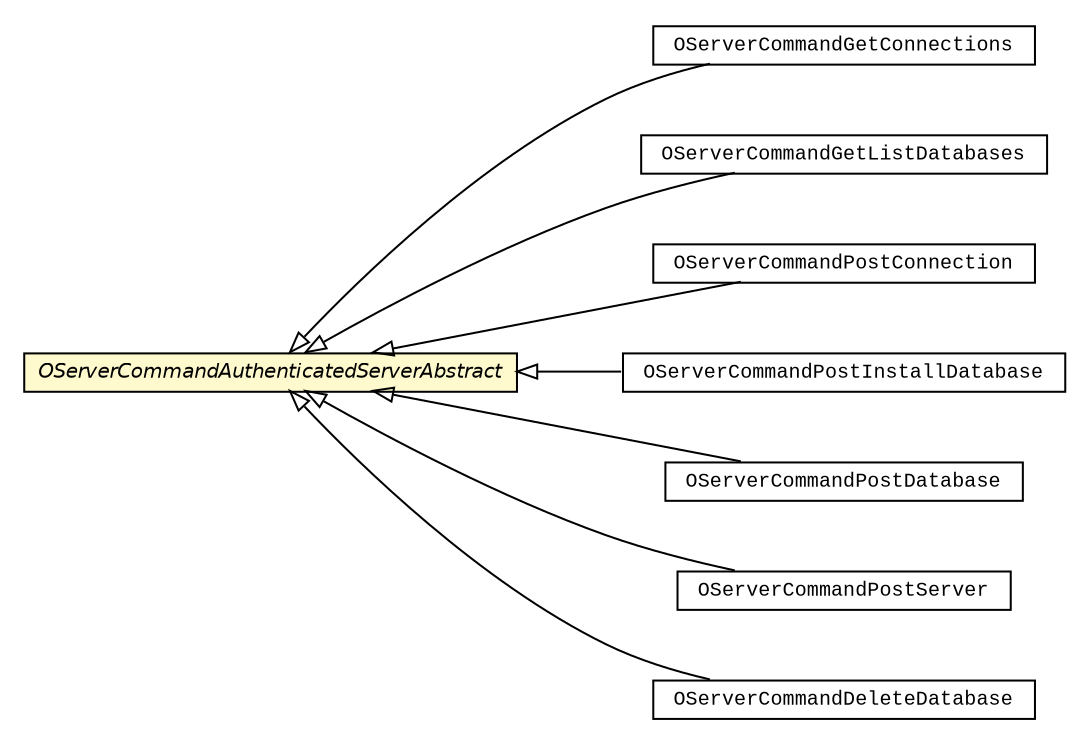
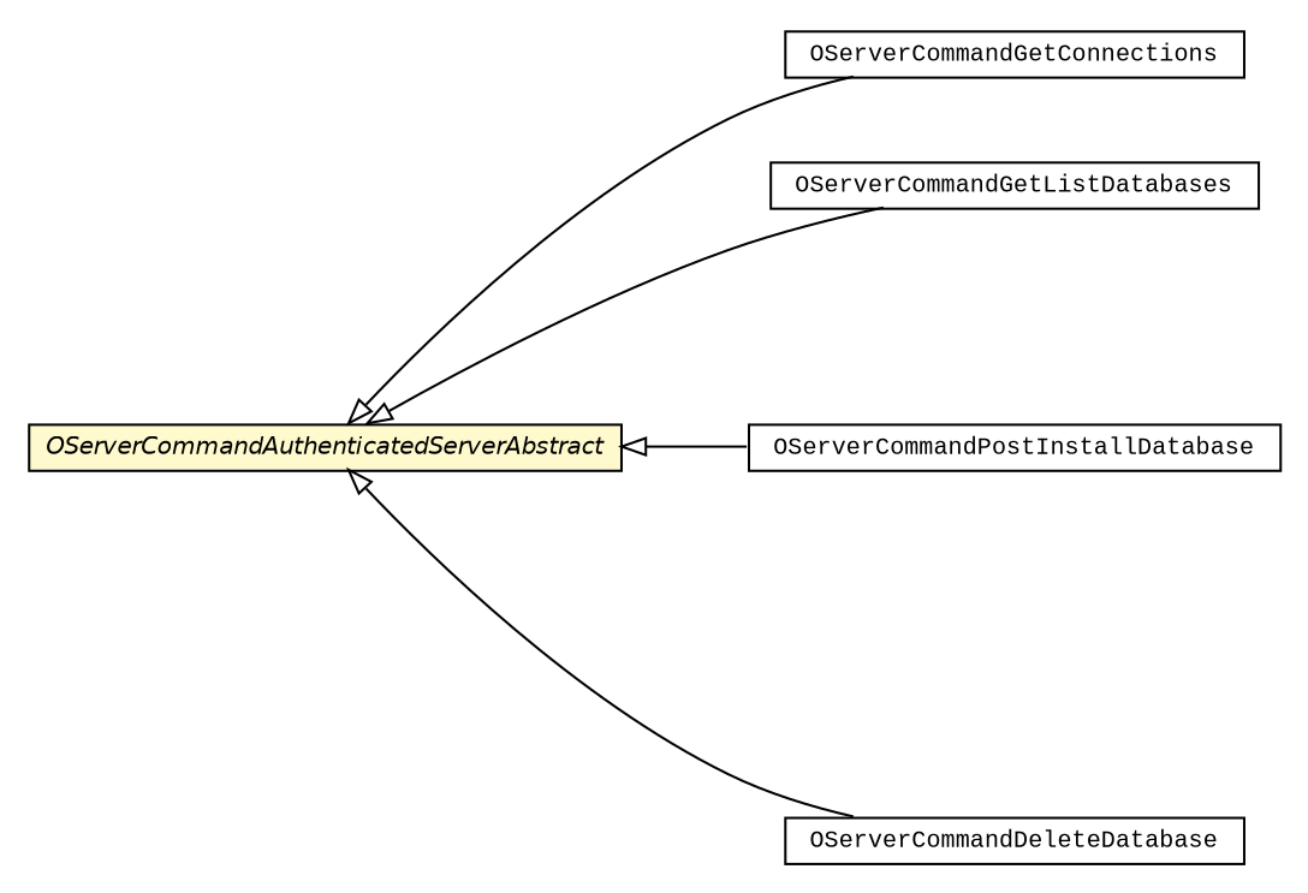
  digraph {
    fontname="Liberation Mono"
    nodesep=0.25
    rankdir=LR
    ranksep=0.5
    node [fontcolor=black fontname="Liberation Mono" fontsize=10.0 shape=plaintext]
    edge [arrowtail=empty dir=back fontname="Liberation Mono" fontsize=10 headport=p labelfontname=Helvetica labelfontsize=10 tailport=p]
    n1 [label=<<table title="com.orientechnologies.orient.server.network.protocol.http.command.get.OServerCommandGetConnections" border="0" cellborder="1" cellspacing="0" cellpadding="2" port="p" href="./get/OServerCommandGetConnections.html"> 		<tr><td><table border="0" cellspacing="0" cellpadding="1"> <tr><td align="center" balign="center"> OServerCommandGetConnections </td></tr> 		</table></td></tr> 		</table>>]
    n2 [label=<<table title="com.orientechnologies.orient.server.network.protocol.http.command.get.OServerCommandGetListDatabases" border="0" cellborder="1" cellspacing="0" cellpadding="2" port="p" href="./get/OServerCommandGetListDatabases.html"> 		<tr><td><table border="0" cellspacing="0" cellpadding="1"> <tr><td align="center" balign="center"> OServerCommandGetListDatabases </td></tr> 		</table></td></tr> 		</table>>]
    n3 [label=<<table title="com.orientechnologies.orient.server.network.protocol.http.command.OServerCommandAuthenticatedServerAbstract" border="0" cellborder="1" cellspacing="0" cellpadding="2" port="p" bgcolor="lemonChiffon" href="./OServerCommandAuthenticatedServerAbstract.html"> 		<tr><td><table border="0" cellspacing="0" cellpadding="1"> <tr><td align="center" balign="center"><font face="Helvetica-Oblique"> OServerCommandAuthenticatedServerAbstract </font></td></tr> 		</table></td></tr> 		</table>>]
-   n4 [label=<<table title="com.orientechnologies.orient.server.network.protocol.http.command.put.OServerCommandPostConnection" border="0" cellborder="1" cellspacing="0" cellpadding="2" port="p" href="./put/OServerCommandPostConnection.html"> 		<tr><td><table border="0" cellspacing="0" cellpadding="1"> <tr><td align="center" balign="center"> OServerCommandPostConnection </td></tr> 		</table></td></tr> 		</table>>]
    n5 [label=<<table title="com.orientechnologies.orient.server.network.protocol.http.command.post.OServerCommandPostInstallDatabase" border="0" cellborder="1" cellspacing="0" cellpadding="2" port="p" href="./post/OServerCommandPostInstallDatabase.html"> 		<tr><td><table border="0" cellspacing="0" cellpadding="1"> <tr><td align="center" balign="center"> OServerCommandPostInstallDatabase </td></tr> 		</table></td></tr> 		</table>>]
-   n6 [label=<<table title="com.orientechnologies.orient.server.network.protocol.http.command.post.OServerCommandPostDatabase" border="0" cellborder="1" cellspacing="0" cellpadding="2" port="p" href="./post/OServerCommandPostDatabase.html"> 		<tr><td><table border="0" cellspacing="0" cellpadding="1"> <tr><td align="center" balign="center"> OServerCommandPostDatabase </td></tr> 		</table></td></tr> 		</table>>]
-   n7 [label=<<table title="com.orientechnologies.orient.server.network.protocol.http.command.post.OServerCommandPostServer" border="0" cellborder="1" cellspacing="0" cellpadding="2" port="p" href="./post/OServerCommandPostServer.html"> 		<tr><td><table border="0" cellspacing="0" cellpadding="1"> <tr><td align="center" balign="center"> OServerCommandPostServer </td></tr> 		</table></td></tr> 		</table>>]
    n8 [label=<<table title="com.orientechnologies.orient.server.network.protocol.http.command.delete.OServerCommandDeleteDatabase" border="0" cellborder="1" cellspacing="0" cellpadding="2" port="p" href="./delete/OServerCommandDeleteDatabase.html"> 		<tr><td><table border="0" cellspacing="0" cellpadding="1"> <tr><td align="center" balign="center"> OServerCommandDeleteDatabase </td></tr> 		</table></td></tr> 		</table>>]
    n3 -> n1
    n3 -> n2
-   n3 -> n4
    n3 -> n5
-   n3 -> n6
-   n3 -> n7
    n3 -> n8
  }
